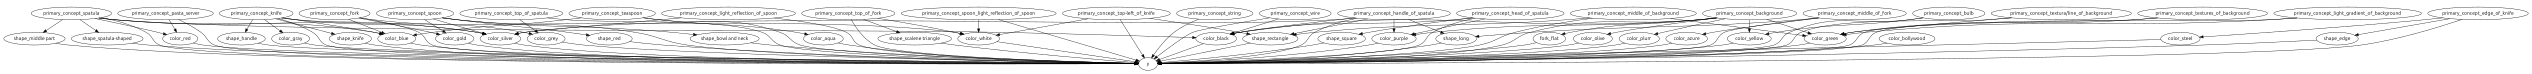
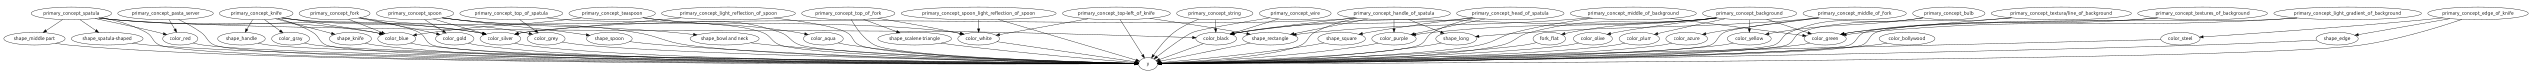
  strict digraph {
    fontname=Ubuntu
    node [fontname=Ubuntu]
    edge [fontname=Ubuntu]
    primary_concept_spatula
    y
    color_silver
    color_black
    color_red
    "shape_middle part"
    color_blue
    "shape_spatula-shaped"
    primary_concept_background
    color_green
    n11 [label=fork_flat]
    color_yellow
    color_olive
    color_plum
    color_purple
    color_bollywood
    primary_concept_knife
    color_gray
    shape_knife
    color_white
    shape_handle
    primary_concept_spoon
    "shape_bowl and neck"
    color_gold
-   shape_spoon [label=shape_red]
+   shape_spoon
    primary_concept_string
    primary_concept_fork
    color_grey
    primary_concept_middle_of_background
    shape_rectangle
    primary_concept_wire
    primary_concept_bulb
    primary_concept_middle_of_fork
    color_azure
    shape_long
    primary_concept_pasta_server
    primary_concept_handle_of_spatula
    primary_concept_head_of_spatula
    shape_square
    primary_concept_top_of_spatula
    primary_concept_top_of_fork
    "shape_scalene triangle"
    "primary_concept_top-left_of_knife"
    primary_concept_teaspoon
    color_aqua
    primary_concept_edge_of_knife
    color_steel
    shape_edge
    primary_concept_spoon_light_reflection_of_spoon
    "primary_concept_textura/line_of_background"
    primary_concept_light_reflection_of_spoon
    primary_concept_textures_of_background
    primary_concept_light_gradient_of_background
    primary_concept_spatula -> y
    primary_concept_spatula -> color_silver
    primary_concept_spatula -> color_black
    primary_concept_spatula -> color_red
    primary_concept_spatula -> "shape_middle part"
    primary_concept_spatula -> color_blue
    primary_concept_spatula -> "shape_spatula-shaped"
    color_silver -> y
    color_black -> y
    color_red -> y
    "shape_middle part" -> y
    color_blue -> y
    "shape_spatula-shaped" -> y
    primary_concept_background -> y
    primary_concept_background -> color_black
    primary_concept_background -> color_green
    primary_concept_background -> n11
    primary_concept_background -> color_yellow
    primary_concept_background -> color_olive
    primary_concept_background -> color_plum
    primary_concept_background -> color_purple
    color_green -> y
    n11 -> y
    color_yellow -> y
    color_olive -> y
    color_plum -> y
    color_purple -> y
    color_bollywood -> y
    primary_concept_knife -> y
    primary_concept_knife -> color_silver
    primary_concept_knife -> color_blue
    primary_concept_knife -> color_gray
    primary_concept_knife -> shape_knife
    primary_concept_knife -> color_white
    primary_concept_knife -> shape_handle
    color_gray -> y
    shape_knife -> y
    color_white -> y
    shape_handle -> y
    primary_concept_spoon -> y
    primary_concept_spoon -> color_silver
    primary_concept_spoon -> "shape_bowl and neck"
    primary_concept_spoon -> color_gold
    primary_concept_spoon -> shape_spoon
    "shape_bowl and neck" -> y
    color_gold -> y
    shape_spoon -> y
    primary_concept_string -> y
+   primary_concept_string -> color_black
    primary_concept_fork -> y
    primary_concept_fork -> color_blue
    primary_concept_fork -> color_gold
    primary_concept_fork -> color_grey
    color_grey -> y
    primary_concept_middle_of_background -> y
    primary_concept_middle_of_background -> color_green
    primary_concept_middle_of_background -> shape_rectangle
    shape_rectangle -> y
    primary_concept_wire -> y
    primary_concept_wire -> color_black
    primary_concept_bulb -> y
    primary_concept_bulb -> color_yellow
    primary_concept_middle_of_fork -> y
    primary_concept_middle_of_fork -> color_azure
    primary_concept_middle_of_fork -> shape_long
    color_azure -> y
    shape_long -> y
    primary_concept_pasta_server -> y
    primary_concept_pasta_server -> color_red
    primary_concept_handle_of_spatula -> y
    primary_concept_handle_of_spatula -> color_silver
    primary_concept_handle_of_spatula -> color_black
    primary_concept_handle_of_spatula -> color_purple
    primary_concept_handle_of_spatula -> shape_rectangle
    primary_concept_handle_of_spatula -> shape_long
    primary_concept_head_of_spatula -> y
    primary_concept_head_of_spatula -> color_black
    primary_concept_head_of_spatula -> color_purple
    primary_concept_head_of_spatula -> shape_square
    shape_square -> y
    primary_concept_top_of_spatula -> y
    primary_concept_top_of_spatula -> color_grey
    primary_concept_top_of_fork -> y
    primary_concept_top_of_fork -> color_white
    primary_concept_top_of_fork -> "shape_scalene triangle"
    "shape_scalene triangle" -> y
    "primary_concept_top-left_of_knife" -> y
    "primary_concept_top-left_of_knife" -> color_white
    "primary_concept_top-left_of_knife" -> shape_rectangle
    primary_concept_teaspoon -> y
    primary_concept_teaspoon -> color_blue
    primary_concept_teaspoon -> color_aqua
    color_aqua -> y
    primary_concept_edge_of_knife -> y
    primary_concept_edge_of_knife -> color_steel
    primary_concept_edge_of_knife -> shape_edge
    color_steel -> y
    shape_edge -> y
    primary_concept_spoon_light_reflection_of_spoon -> y
    primary_concept_spoon_light_reflection_of_spoon -> color_white
    "primary_concept_textura/line_of_background" -> y
    "primary_concept_textura/line_of_background" -> color_green
    primary_concept_light_reflection_of_spoon -> y
    primary_concept_light_reflection_of_spoon -> color_silver
    primary_concept_textures_of_background -> y
    primary_concept_textures_of_background -> color_green
    primary_concept_light_gradient_of_background -> y
    primary_concept_light_gradient_of_background -> color_green
  }
